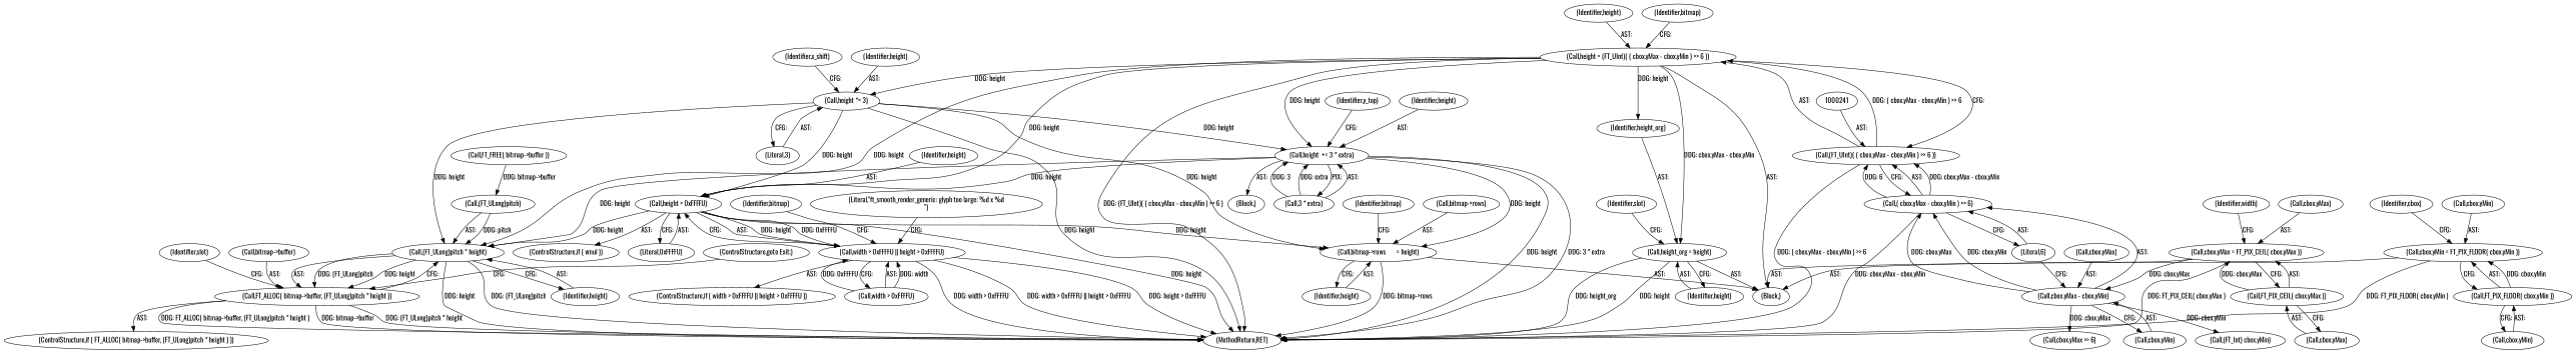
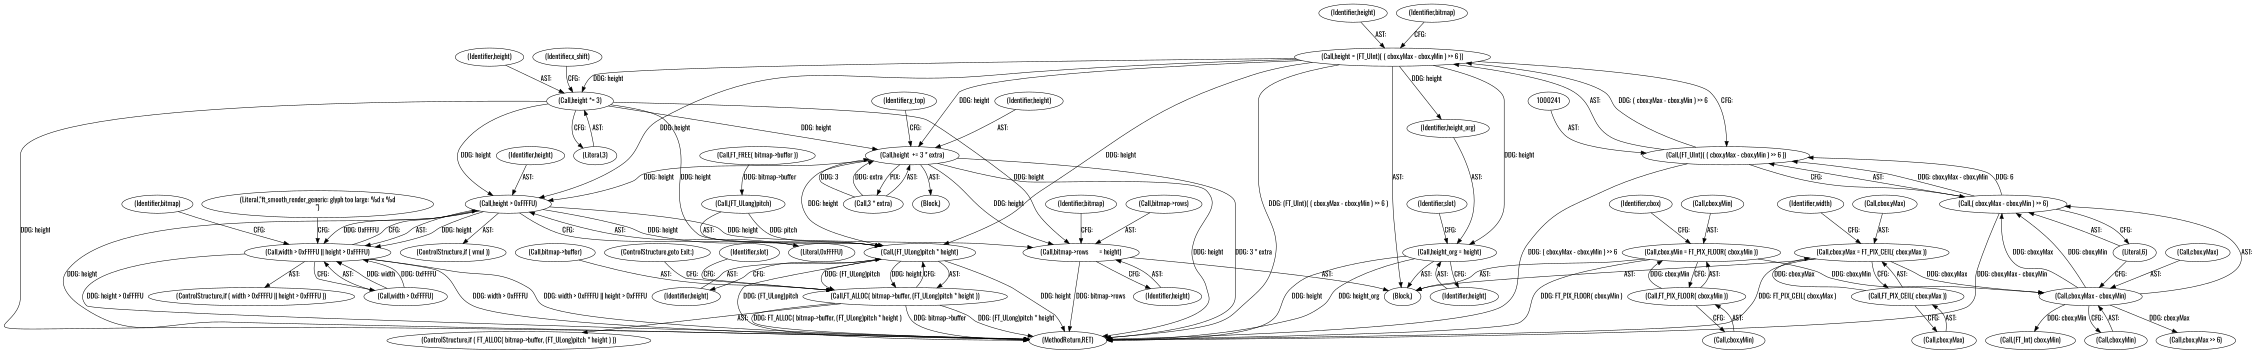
  digraph {
    fontname=Oswald
    node [fontname=Oswald]
    edge [fontname=Oswald]
    n1 [label="(Call,height = (FT_UInt)( ( cbox.yMax - cbox.yMin ) >> 6 ))"]
    n2 [label="(Call,(FT_UInt)( ( cbox.yMax - cbox.yMin ) >> 6 ))"]
    n3 [label="(Call,height_org = height)"]
    n4 [label="(Call,height *= 3)"]
    n5 [label="(Call,height  += 3 * extra)"]
    n6 [label="(Call,height > 0xFFFFU)"]
    n7 [label="(Call,(FT_ULong)pitch * height)"]
    n8 [label="(Block,)"]
    n9 [label="(MethodReturn,RET)"]
    n10 [label="(Identifier,height_org)"]
    n11 [label="(Call,( cbox.yMax - cbox.yMin ) >> 6)"]
    n12 [label="(Identifier,height)"]
    n13 [label="(Call,bitmap->rows       = height)"]
    n14 [label="(Literal,3)"]
    n15 [label="(Block,)"]
    n16 [label="(Call,3 * extra)"]
    n17 [label="(ControlStructure,if ( vmul ))"]
    n18 [label="(Call,width > 0xFFFFU || height > 0xFFFFU)"]
    n19 [label="(Literal,0xFFFFU)"]
    n20 [label="(Identifier,height)"]
    n21 [label="(Call,FT_ALLOC( bitmap->buffer, (FT_ULong)pitch * height ))"]
    n22 [label="(Identifier,height)"]
    n23 [label="(Literal,6)"]
    n24 [label="(Call,cbox.yMax - cbox.yMin)"]
    n25 [label="(Call,cbox.yMin)"]
    n26 [label="(Call,(FT_Int) cbox.yMin)"]
    n27 [label="(Call,cbox.yMax >> 6)"]
    n28 [label="(Call,cbox.yMax = FT_PIX_CEIL( cbox.yMax ))"]
    n29 [label="(Call,FT_PIX_CEIL( cbox.yMax ))"]
    n30 [label="(Call,cbox.yMax)"]
    n31 [label="(Call,cbox.yMin = FT_PIX_FLOOR( cbox.yMin ))"]
    n32 [label="(Call,FT_PIX_FLOOR( cbox.yMin ))"]
    n33 [label="(Call,cbox.yMin)"]
    n34 [label="(Call,width > 0xFFFFU)"]
    n35 [label="(ControlStructure,if ( width > 0xFFFFU || height > 0xFFFFU ))"]
    n36 [label="(ControlStructure,if ( FT_ALLOC( bitmap->buffer, (FT_ULong)pitch * height ) ))"]
    n37 [label="(Identifier,width)"]
    n38 [label="(Identifier,x_shift)"]
    n39 [label="(Identifier,slot)"]
    n40 [label="(Call,bitmap->buffer)"]
    n41 [label="(Identifier,height)"]
    n42 [label="(Call,FT_FREE( bitmap->buffer ))"]
    n43 [label="(Call,(FT_ULong)pitch)"]
    n44 [label="(Call,cbox.yMax)"]
    n45 [label="(ControlStructure,goto Exit;)"]
    n46 [label="(Identifier,slot)"]
    n47 [label="(Identifier,bitmap)"]
    n48 [label="(Identifier,cbox)"]
    n49 [label="(Identifier,height)"]
    n50 [label="(Call,cbox.yMax)"]
    n51 [label="(Identifier,bitmap)"]
    n52 [label="(Literal,\"ft_smooth_render_generic: glyph too large: %d x %d\n\")"]
    n53 [label="(Identifier,bitmap)"]
    n54 [label="(Call,cbox.yMin)"]
    n55 [label="(Call,bitmap->rows)"]
    n56 [label="(Identifier,height)"]
    n57 [label="(Identifier,height)"]
    n58 [label="(Identifier,y_top)"]
    1000241
    n1 -> n2 [label="CFG: "]
-   n1 -> n3 [label="DDG: cbox.yMax - cbox.yMin"]
+   n1 -> n3 [label="DDG: height"]
    n1 -> n4 [label="DDG: height"]
    n1 -> n5 [label="DDG: height"]
    n1 -> n6 [label="DDG: height"]
    n1 -> n7 [label="DDG: height"]
    n1 -> n8 [label="AST: "]
    n1 -> n9 [label="DDG: (FT_UInt)( ( cbox.yMax - cbox.yMin ) >> 6 )"]
    n1 -> n10 [label="DDG: height"]
    n2 -> n1 [label="AST: "]
    n2 -> n1 [label="DDG: ( cbox.yMax - cbox.yMin ) >> 6"]
    n2 -> n9 [label="DDG: ( cbox.yMax - cbox.yMin ) >> 6"]
    n2 -> n11 [label="CFG: "]
    n3 -> n8 [label="AST: "]
    n3 -> n9 [label="DDG: height"]
    n3 -> n9 [label="DDG: height_org"]
    n3 -> n12 [label="CFG: "]
    n4 -> n5 [label="DDG: height"]
    n4 -> n6 [label="DDG: height"]
    n4 -> n7 [label="DDG: height"]
    n4 -> n9 [label="DDG: height"]
    n4 -> n13 [label="DDG: height"]
    n4 -> n14 [label="CFG: "]
    n5 -> n6 [label="DDG: height"]
    n5 -> n7 [label="DDG: height"]
    n5 -> n9 [label="DDG: height"]
    n5 -> n9 [label="DDG: 3 * extra"]
    n5 -> n13 [label="DDG: height"]
    n5 -> n15 [label="AST: "]
    n5 -> n16 [label="PIX: "]
    n6 -> n7 [label="DDG: height"]
    n6 -> n9 [label="DDG: height"]
    n6 -> n13 [label="DDG: height"]
    n6 -> n17 [label="AST: "]
    n6 -> n18 [label="AST: "]
    n6 -> n18 [label="DDG: height"]
    n6 -> n18 [label="DDG: 0xFFFFU"]
    n6 -> n19 [label="CFG: "]
    n7 -> n9 [label="DDG: height"]
    n7 -> n9 [label="DDG: (FT_ULong)pitch"]
    n7 -> n21 [label="AST: "]
    n7 -> n21 [label="DDG: (FT_ULong)pitch"]
    n7 -> n21 [label="DDG: height"]
    n7 -> n22 [label="CFG: "]
    n10 -> n3 [label="AST: "]
    n11 -> n2 [label="AST: "]
    n11 -> n2 [label="DDG: cbox.yMax - cbox.yMin"]
    n11 -> n2 [label="DDG: 6"]
    n11 -> n9 [label="DDG: cbox.yMax - cbox.yMin"]
    n11 -> n23 [label="CFG: "]
    n12 -> n3 [label="AST: "]
    n13 -> n8 [label="AST: "]
    n13 -> n9 [label="DDG: bitmap->rows"]
    n13 -> n20 [label="CFG: "]
    n14 -> n4 [label="AST: "]
    n16 -> n5 [label="AST: "]
    n16 -> n5 [label="DDG: 3"]
    n16 -> n5 [label="DDG: extra"]
    n18 -> n6 [label="CFG: "]
    n18 -> n9 [label="DDG: width > 0xFFFFU"]
    n18 -> n9 [label="DDG: width > 0xFFFFU || height > 0xFFFFU"]
    n18 -> n9 [label="DDG: height > 0xFFFFU"]
    n18 -> n34 [label="CFG: "]
    n18 -> n35 [label="AST: "]
    n19 -> n6 [label="AST: "]
    n20 -> n13 [label="AST: "]
    n21 -> n7 [label="CFG: "]
    n21 -> n9 [label="DDG: FT_ALLOC( bitmap->buffer, (FT_ULong)pitch * height )"]
    n21 -> n9 [label="DDG: bitmap->buffer"]
    n21 -> n9 [label="DDG: (FT_ULong)pitch * height"]
    n21 -> n36 [label="AST: "]
    n22 -> n7 [label="AST: "]
    n23 -> n11 [label="AST: "]
    n23 -> n24 [label="CFG: "]
    n24 -> n11 [label="AST: "]
    n24 -> n11 [label="DDG: cbox.yMax"]
    n24 -> n11 [label="DDG: cbox.yMin"]
    n24 -> n25 [label="CFG: "]
    n24 -> n26 [label="DDG: cbox.yMin"]
    n24 -> n27 [label="DDG: cbox.yMax"]
    n25 -> n24 [label="AST: "]
    n28 -> n8 [label="AST: "]
    n28 -> n9 [label="DDG: FT_PIX_CEIL( cbox.yMax )"]
    n28 -> n24 [label="DDG: cbox.yMax"]
    n28 -> n29 [label="CFG: "]
    n29 -> n28 [label="AST: "]
    n29 -> n28 [label="DDG: cbox.yMax"]
    n29 -> n30 [label="CFG: "]
    n30 -> n29 [label="AST: "]
    n31 -> n8 [label="AST: "]
    n31 -> n9 [label="DDG: FT_PIX_FLOOR( cbox.yMin )"]
+   n31 -> n24 [label="DDG: cbox.yMin"]
    n31 -> n32 [label="CFG: "]
    n32 -> n31 [label="AST: "]
    n32 -> n31 [label="DDG: cbox.yMin"]
    n32 -> n33 [label="CFG: "]
    n33 -> n32 [label="AST: "]
    n34 -> n18 [label="AST: "]
    n34 -> n18 [label="DDG: width"]
    n34 -> n18 [label="DDG: 0xFFFFU"]
    n37 -> n28 [label="CFG: "]
    n38 -> n4 [label="CFG: "]
    n39 -> n3 [label="CFG: "]
    n40 -> n21 [label="AST: "]
    n41 -> n5 [label="AST: "]
    n42 -> n43 [label="DDG: bitmap->buffer"]
    n43 -> n7 [label="AST: "]
    n43 -> n7 [label="DDG: pitch"]
    n44 -> n24 [label="AST: "]
    n45 -> n21 [label="CFG: "]
    n46 -> n21 [label="CFG: "]
    n47 -> n18 [label="CFG: "]
    n48 -> n31 [label="CFG: "]
    n49 -> n1 [label="AST: "]
    n50 -> n28 [label="AST: "]
    n51 -> n13 [label="CFG: "]
    n52 -> n18 [label="CFG: "]
    n53 -> n1 [label="CFG: "]
    n54 -> n31 [label="AST: "]
    n55 -> n13 [label="AST: "]
    n56 -> n6 [label="AST: "]
    n57 -> n4 [label="AST: "]
    n58 -> n5 [label="CFG: "]
    1000241 -> n2 [label="AST: "]
  }
